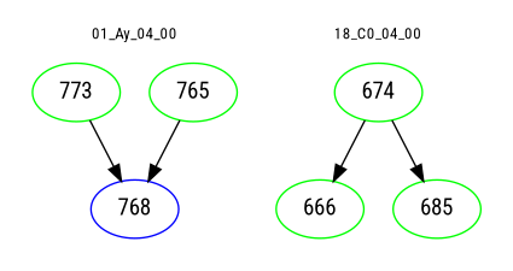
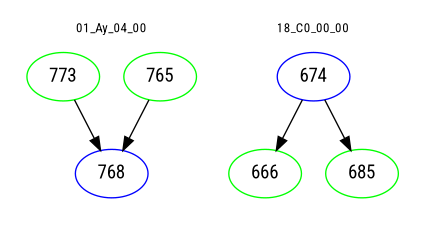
  digraph {
    fontname="Roboto Condensed"
    node [color=green fontname="Roboto Condensed"]
    edge [color=black fontname="Roboto Condensed"]
    n1 [label=765]
    n2 [color=blue label=768]
    n3 [label=773]
    n4 [label=666]
-   n5 [label=674]
+   n5 [color=blue label=674]
    n6 [label=685]
    subgraph cluster_1 {
      color=white
      fontsize=10
      label="01_Ay_04_00"
      n1
      n2
      n3
    }
    subgraph cluster_2 {
      color=white
      fontsize=10
-     label="18_C0_04_00"
+     label="18_C0_00_00"
      n4
      n5
      n6
    }
    n1 -> n2
    n3 -> n2
    n5 -> n4
    n5 -> n6
  }
